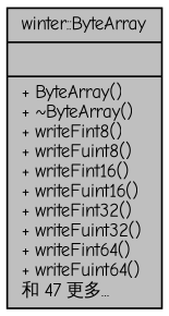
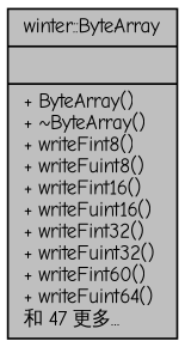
  digraph {
    fontname="Comic Neue"
-   n1 [color=black fillcolor=grey75 fontcolor=black fontname="Comic Neue" fontsize=10 height=0.2 label="{winter::ByteArray\n||+ ByteArray()\l+ ~ByteArray()\l+ writeFint8()\l+ writeFuint8()\l+ writeFint16()\l+ writeFuint16()\l+ writeFint32()\l+ writeFuint32()\l+ writeFint64()\l+ writeFuint64()\l和 47 更多...\l}" shape=record style=filled width=0.4]
+   n1 [color=black fillcolor=grey75 fontcolor=black fontname="Comic Neue" fontsize=10 height=0.2 label="{winter::ByteArray\n||+ ByteArray()\l+ ~ByteArray()\l+ writeFint8()\l+ writeFuint8()\l+ writeFint16()\l+ writeFuint16()\l+ writeFint32()\l+ writeFuint32()\l+ writeFint60()\l+ writeFuint64()\l和 47 更多...\l}" shape=record style=filled width=0.4]
  }
